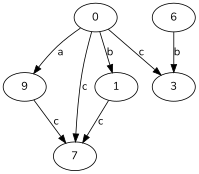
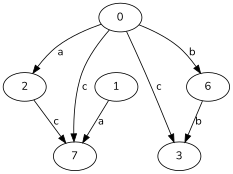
  strict digraph {
    fontname=Nunito
    node [fontname=Nunito]
    edge [fontname=Nunito]
-   2 [label=9]
+   2
    7
    6
    3
    0
    1
    2 -> 7 [label=c]
    6 -> 3 [label=b]
    0 -> 2 [label=a]
    0 -> 7 [label=c]
-   0 -> 1 [label=b]
+   0 -> 6 [label=b]
    0 -> 3 [label=c]
-   1 -> 7 [label=c]
+   1 -> 7 [label=a]
  }
